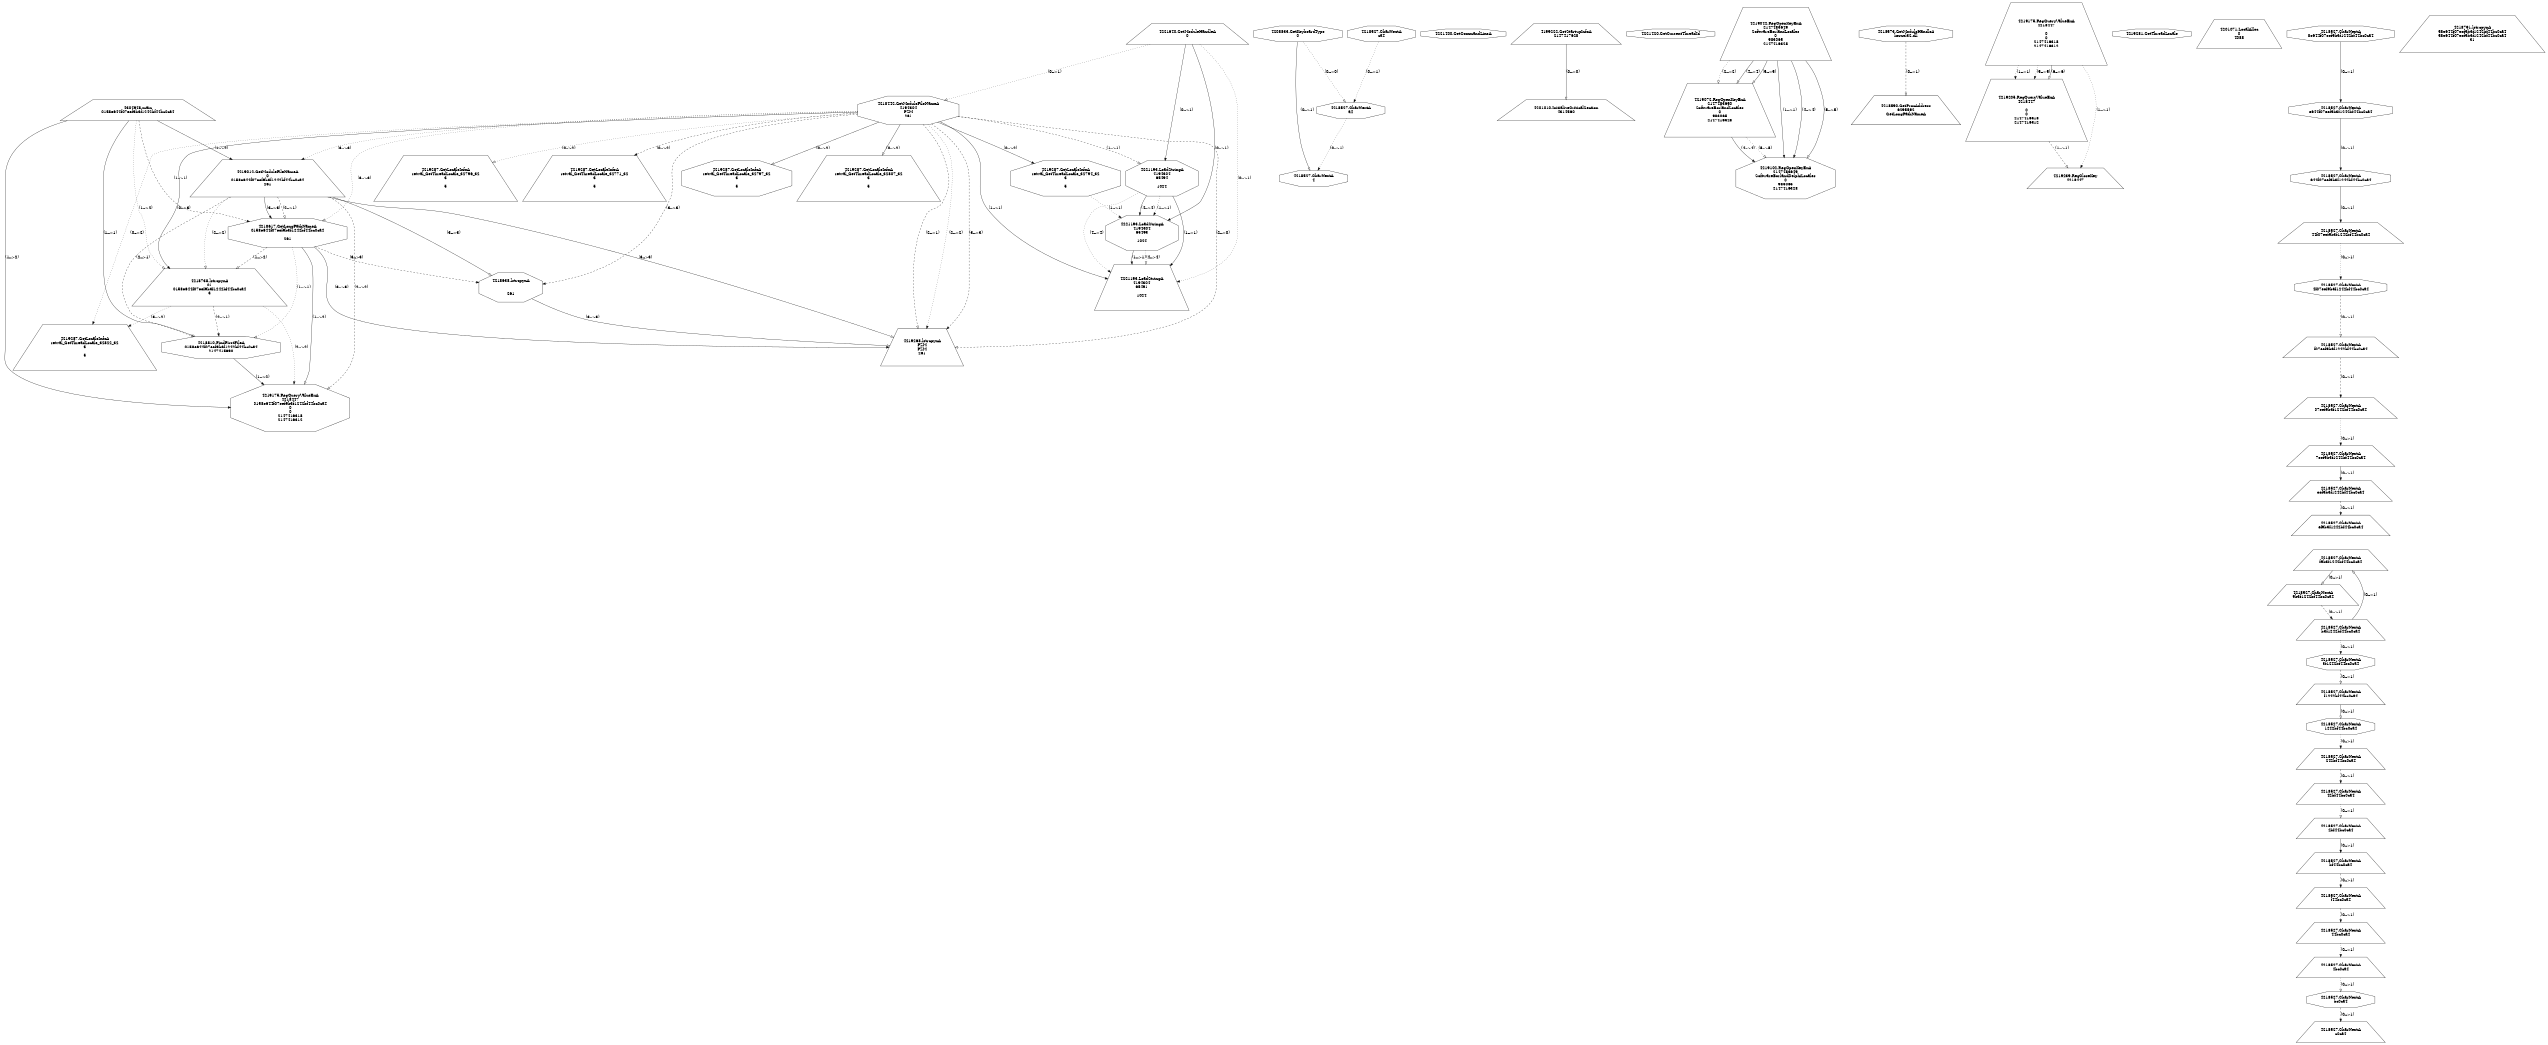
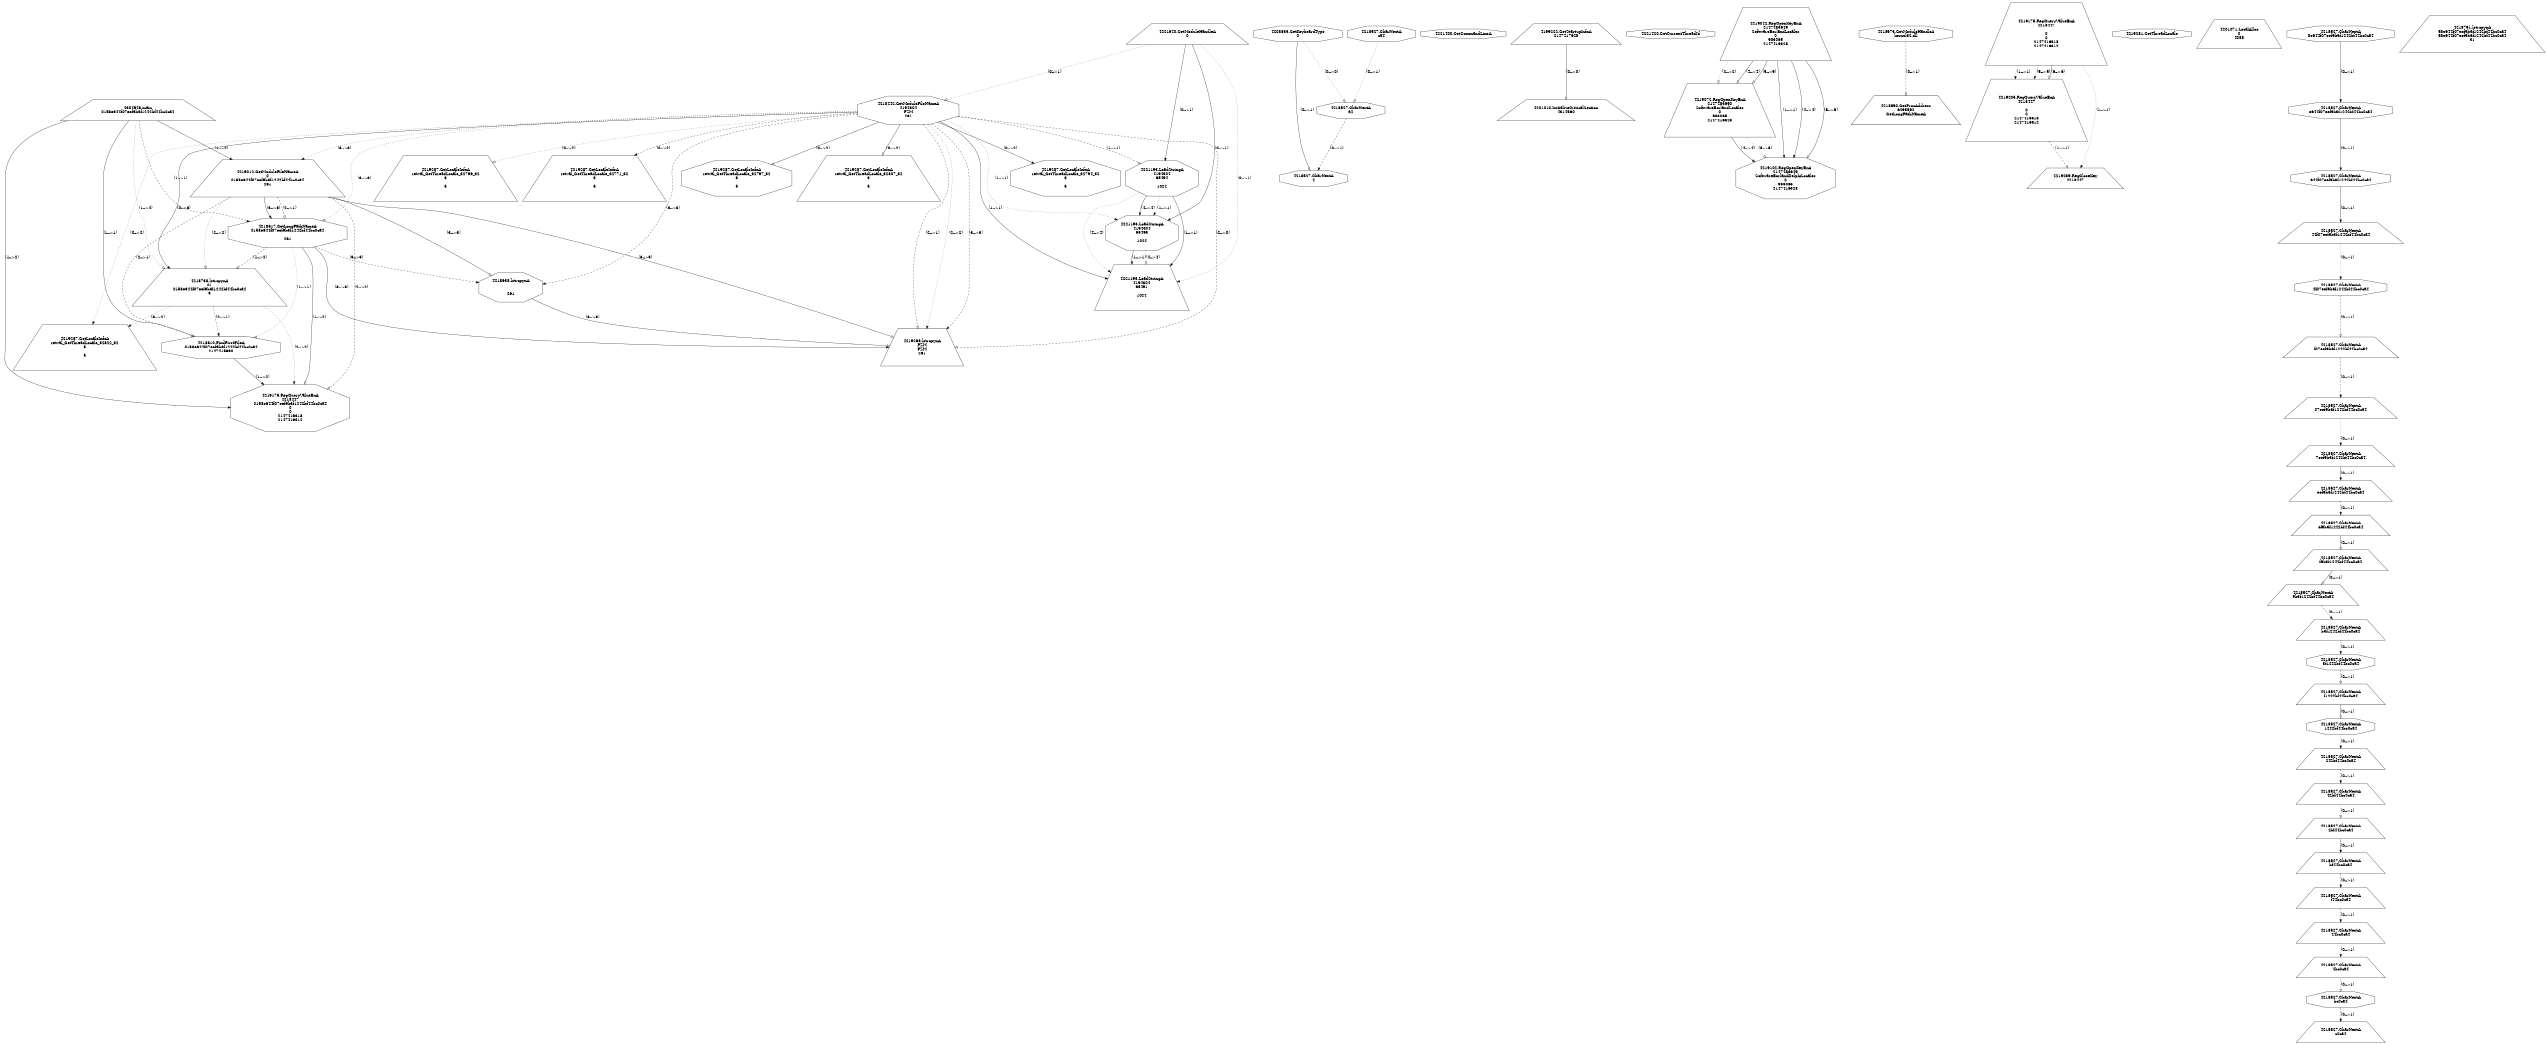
  digraph {
    node [shape=trapezium]
    edge [arrowhead=normal style=solid]
    n1 [label="4304948.main\n0158e644f07eef9b3f1242bf44bc0ca4"]
    n2 [label="4219012.GetModuleFileNameA\n0\n0158e644f07eef9b3f1242bf44bc0ca4\n261"]
    n3 [label="4218617.GetLongPathNameA\n0158e644f07eef9b3f1242bf44bc0ca4\n\n261" shape=octagon]
    n4 [label="4218738.lstrcpynA\n01\n0158e644f07eef9b3f1242bf44bc0ca4\n3"]
    n5 [label="4218810.FindFirstFileA\n0158e644f07eef9b3f1242bf44bc0ca4\n2147415690" shape=octagon]
    n6 [label="4219175.RegQueryValueExA\n4218447\n0158e644f07eef9b3f1242bf44bc0ca4\n0\n0\n2147416318\n2147416312" shape=octagon]
    n7 [label="4218638.lstrcpynA\n\n\n261" shape=octagon]
    n8 [label="4219268.lstrcpynA\nPZM\nPZM\n261"]
    n9 [label="4219287.GetLocaleInfoA\nretval_GetThreadLocale_32822_32\n3\n\n5"]
    n10 [label="4221640.GetModuleHandleA\n0"]
    n11 [label="4218442.GetModuleFileNameA\n4194304\nPZM\n261" shape=octagon]
    n12 [label="4221193.LoadStringA\n4194304\n65494\n\n1024" shape=octagon]
    n13 [label="4221193.LoadStringA\n4194304\n65493\n\n1024" shape=octagon]
    n14 [label="4221193.LoadStringA\n4194304\n65491\n\n1024"]
    n15 [label="4219287.GetLocaleInfoA\nretval_GetThreadLocale_32796_32\n3\n\n5"]
    n16 [label="4219287.GetLocaleInfoA\nretval_GetThreadLocale_32771_32\n3\n\n5"]
    n17 [label="4219287.GetLocaleInfoA\nretval_GetThreadLocale_32794_32\n3\n\n5" shape=octagon]
    n18 [label="4219287.GetLocaleInfoA\nretval_GetThreadLocale_32797_32\n3\n\n5" shape=octagon]
    n19 [label="4219287.GetLocaleInfoA\nretval_GetThreadLocale_32807_32\n3\n\n5"]
    n20 [label="4208833.GetKeyboardType\n0" shape=octagon]
    n21 [label="4218527.CharNextA\na4" shape=octagon]
    n22 [label="4218527.CharNextA\n4" shape=octagon]
    n23 [label="4221400.GetCommandLineA\n" shape=octagon]
    n24 [label="4199222.GetStartupInfoA\n2147417628"]
    n25 [label="4201010.InitializeCriticalSection\n4314560"]
    n26 [label="4221420.GetCurrentThreadId\n" shape=octagon]
    n27 [label="4219042.RegOpenKeyExA\n2147483649\nSoftware\Borland\Locales\n0\n983065\n2147416328"]
    n28 [label="4219072.RegOpenKeyExA\n2147483650\nSoftware\Borland\Locales\n0\n983065\n2147416328"]
    n29 [label="4219102.RegOpenKeyExA\n2147483649\nSoftware\Borland\Delphi\Locales\n0\n983065\n2147416328" shape=octagon]
    n30 [label="4218573.GetModuleHandleA\nkernel32.dll" shape=octagon]
    n31 [label="4218590.GetProcAddress\n6295592\nGetLongPathNameA"]
    n32 [label="4219175.RegQueryValueExA\n4218447\n\n0\n0\n2147416318\n2147416312"]
    n33 [label="4219205.RegQueryValueExA\n4218447\n\n0\n0\n2147416318\n2147416312"]
    n34 [label="4219239.RegCloseKey\n4218447"]
    n35 [label="4219281.GetThreadLocale\n" shape=octagon]
    n36 [label="4201071.LocalAlloc\n0\n4088"]
    n37 [label="4218527.CharNextA\n8e644f07eef9b3f1242bf44bc0ca4" shape=octagon]
    n38 [label="4218527.CharNextA\ne644f07eef9b3f1242bf44bc0ca4" shape=octagon]
    n39 [label="4218527.CharNextA\n644f07eef9b3f1242bf44bc0ca4" shape=octagon]
    n40 [label="4218527.CharNextA\n44f07eef9b3f1242bf44bc0ca4"]
    n41 [label="4218527.CharNextA\n4f07eef9b3f1242bf44bc0ca4" shape=octagon]
    n42 [label="4218527.CharNextA\nf07eef9b3f1242bf44bc0ca4"]
    n43 [label="4218527.CharNextA\n07eef9b3f1242bf44bc0ca4"]
    n44 [label="4218527.CharNextA\n7eef9b3f1242bf44bc0ca4"]
    n45 [label="4218527.CharNextA\neef9b3f1242bf44bc0ca4"]
    n46 [label="4218527.CharNextA\nef9b3f1242bf44bc0ca4"]
    n47 [label="4218527.CharNextA\nf9b3f1242bf44bc0ca4"]
    n48 [label="4218527.CharNextA\n9b3f1242bf44bc0ca4"]
    n49 [label="4218527.CharNextA\nb3f1242bf44bc0ca4"]
    n50 [label="4218527.CharNextA\n3f1242bf44bc0ca4" shape=octagon]
    n51 [label="4218527.CharNextA\nf1242bf44bc0ca4"]
    n52 [label="4218527.CharNextA\n1242bf44bc0ca4" shape=octagon]
    n53 [label="4218527.CharNextA\n242bf44bc0ca4"]
    n54 [label="4218527.CharNextA\n42bf44bc0ca4"]
    n55 [label="4218527.CharNextA\n2bf44bc0ca4"]
    n56 [label="4218527.CharNextA\nbf44bc0ca4"]
    n57 [label="4218527.CharNextA\nf44bc0ca4"]
    n58 [label="4218527.CharNextA\n44bc0ca4"]
    n59 [label="4218527.CharNextA\n4bc0ca4"]
    n60 [label="4218527.CharNextA\nbc0ca4" shape=octagon]
    n61 [label="4218527.CharNextA\nc0ca4"]
    n62 [label="4218527.CharNextA\nca4" shape=octagon]
    n63 [label="4218791.lstrcpynA\n58e644f07eef9b3f1242bf44bc0ca4\n58e644f07eef9b3f1242bf44bc0ca4\n31"]
    n1 -> n2 [label="(1-->2)"]
    n1 -> n3 [label="(1-->1)" style=dashed]
    n1 -> n4 [arrowhead=onormal label="(1-->2)" style=dotted]
    n1 -> n5 [arrowhead=onormal label="(1-->1)"]
    n1 -> n6 [label="(1-->2)"]
    n2 -> n3 [arrowhead=onormal label="(2-->1)" style=dashed]
    n2 -> n3 [label="(3-->3)"]
    n2 -> n4 [arrowhead=onormal label="(2-->2)" style=dotted]
    n2 -> n5 [arrowhead=onormal label="(2-->1)" style=dashed]
    n2 -> n6 [arrowhead=onormal label="(2-->2)" style=dashed]
    n2 -> n7 [arrowhead=onormal label="(3-->3)"]
    n2 -> n8 [arrowhead=onormal label="(3-->3)"]
    n3 -> n4 [arrowhead=onormal label="(1-->2)" style=dashed]
    n3 -> n5 [arrowhead=onormal label="(1-->1)" style=dotted]
    n3 -> n6 [arrowhead=onormal label="(1-->2)"]
    n3 -> n7 [label="(3-->3)" style=dashed]
    n3 -> n8 [label="(3-->3)"]
    n4 -> n5 [label="(2-->1)" style=dashed]
    n4 -> n6 [label="(2-->2)" style=dotted]
    n4 -> n9 [label="(3-->2)" style=dotted]
    n5 -> n6 [label="(1-->2)"]
    n7 -> n8 [arrowhead=onormal label="(3-->3)"]
    n10 -> n11 [arrowhead=onormal label="(0-->1)" style=dotted]
    n10 -> n12 [label="(0-->1)"]
    n10 -> n13 [label="(0-->1)"]
    n10 -> n14 [label="(0-->1)" style=dotted]
    n11 -> n2 [label="(3-->3)" style=dotted]
    n11 -> n3 [arrowhead=onormal label="(3-->3)" style=dotted]
    n11 -> n4 [label="(0-->3)"]
    n11 -> n7 [label="(3-->3)" style=dashed]
    n11 -> n8 [arrowhead=onormal label="(2-->1)" style=dashed]
    n11 -> n8 [label="(2-->2)" style=dotted]
    n11 -> n8 [label="(3-->3)" style=dashed]
    n11 -> n8 [arrowhead=onormal label="(2-->0)" style=dashed]
    n11 -> n9 [label="(0-->2)" style=dotted]
    n11 -> n12 [arrowhead=onormal label="(1-->1)" style=dashed]
-   n17 -> n13 [label="(1-->1)" style=dotted]
+   n11 -> n13 [label="(1-->1)" style=dotted]
    n11 -> n14 [label="(1-->1)"]
    n11 -> n15 [arrowhead=onormal label="(0-->2)" style=dotted]
    n11 -> n16 [label="(0-->2)" style=dashed]
    n11 -> n17 [label="(0-->2)"]
    n11 -> n18 [arrowhead=onormal label="(0-->2)"]
    n11 -> n19 [arrowhead=onormal label="(0-->2)"]
    n12 -> n13 [label="(1-->1)" style=dotted]
    n12 -> n13 [label="(4-->4)"]
    n12 -> n14 [label="(1-->1)"]
    n12 -> n14 [label="(4-->4)" style=dotted]
    n13 -> n14 [label="(1-->1)"]
    n13 -> n14 [arrowhead=onormal label="(4-->4)" style=dotted]
    n20 -> n21 [arrowhead=onormal label="(0-->0)" style=dotted]
    n20 -> n22 [arrowhead=onormal label="(0-->1)"]
-   n21 -> n22 [label="(0-->1)" style=dotted]
+   n21 -> n22 [label="(0-->1)" style=dashed]
    n24 -> n25 [arrowhead=onormal label="(0-->0)"]
    n27 -> n28 [arrowhead=onormal label="(2-->2)" style=dotted]
    n27 -> n28 [arrowhead=onormal label="(4-->4)"]
    n27 -> n28 [arrowhead=onormal label="(5-->5)"]
    n27 -> n29 [label="(1-->1)"]
    n27 -> n29 [label="(4-->4)"]
    n27 -> n29 [arrowhead=onormal label="(5-->5)"]
    n28 -> n29 [label="(4-->4)"]
    n28 -> n29 [arrowhead=onormal label="(5-->5)" style=dotted]
    n30 -> n31 [arrowhead=onormal label="(0-->1)" style=dashed]
    n32 -> n33 [label="(1-->1)" style=dotted]
    n32 -> n33 [label="(5-->5)" style=dotted]
    n32 -> n33 [arrowhead=onormal label="(6-->6)"]
    n32 -> n34 [label="(1-->1)" style=dotted]
    n33 -> n34 [arrowhead=onormal label="(1-->1)" style=dashed]
    n37 -> n38 [label="(0-->1)"]
    n38 -> n39 [label="(0-->1)"]
    n39 -> n40 [label="(0-->1)"]
    n40 -> n41 [label="(0-->1)" style=dotted]
    n41 -> n42 [arrowhead=onormal label="(0-->1)" style=dashed]
    n42 -> n43 [label="(0-->1)" style=dashed]
    n43 -> n44 [label="(0-->1)" style=dotted]
    n44 -> n45 [label="(0-->1)"]
    n45 -> n46 [label="(0-->1)" style=dashed]
-   n49 -> n47 [arrowhead=onormal label="(0-->1)"]
+   n46 -> n47 [arrowhead=onormal label="(0-->1)"]
    n47 -> n48 [arrowhead=onormal label="(0-->1)"]
    n48 -> n49 [label="(0-->1)" style=dashed]
    n49 -> n50 [label="(0-->1)" style=dotted]
    n50 -> n51 [arrowhead=onormal label="(0-->1)" style=dashed]
    n51 -> n52 [arrowhead=onormal label="(0-->1)"]
    n52 -> n53 [label="(0-->1)" style=dotted]
    n53 -> n54 [label="(0-->1)" style=dashed]
    n54 -> n55 [arrowhead=onormal label="(0-->1)" style=dotted]
    n55 -> n56 [label="(0-->1)"]
    n56 -> n57 [label="(0-->1)" style=dashed]
    n57 -> n58 [label="(0-->1)" style=dashed]
    n58 -> n59 [label="(0-->1)" style=dotted]
    n59 -> n60 [arrowhead=onormal label="(0-->1)" style=dotted]
    n60 -> n61 [label="(0-->1)" style=dashed]
-   n62 -> n21 [label="(0-->1)" style=dotted]
+   n62 -> n21 [arrowhead=onormal label="(0-->1)" style=dotted]
  }
